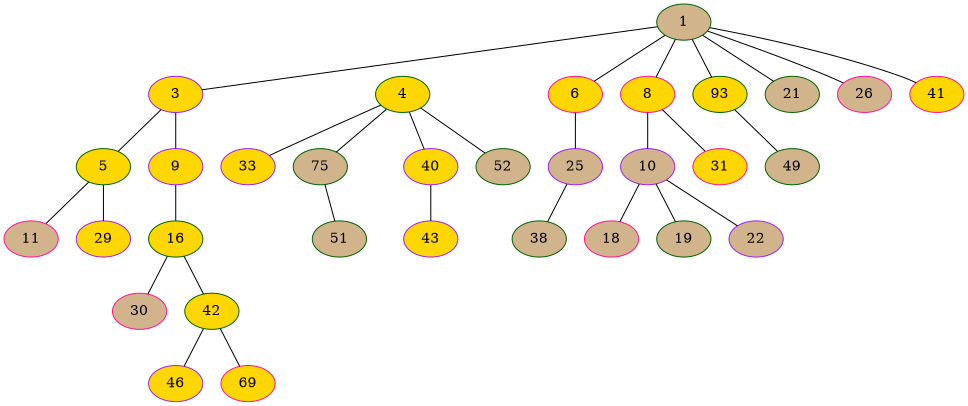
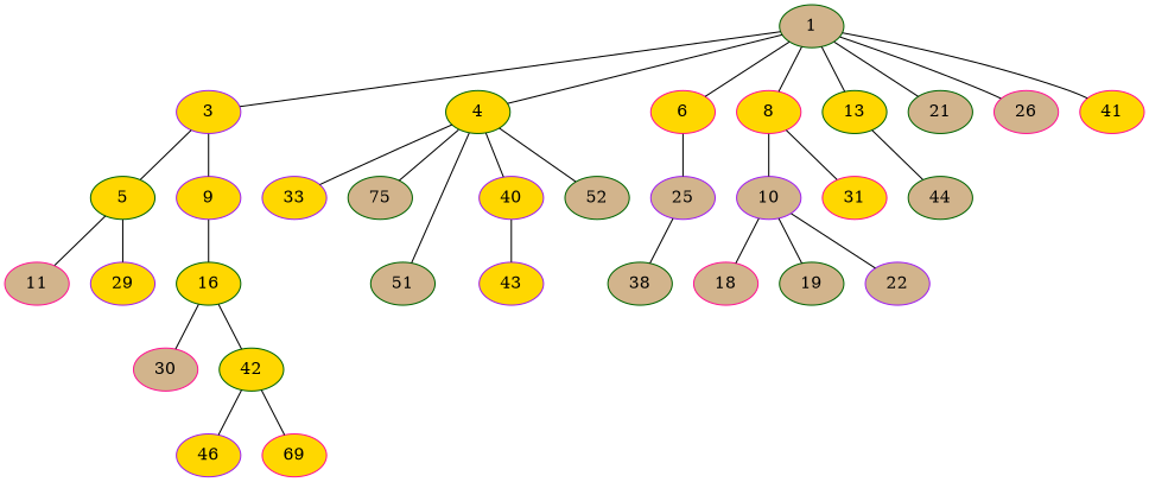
  graph {
    node [color=darkgreen fillcolor=gold style=filled]
    1 [fillcolor=tan super="+2"]
    3 [color=purple]
    4 [super="+14+7"]
    6 [color=deeppink]
    8 [color=deeppink]
-   13 [label=93]
+   13
    21 [fillcolor=tan super="+62+59+23"]
    26 [color=deeppink fillcolor=tan super="+34"]
    41 [color=deeppink]
    5 [super="+28+63"]
    9 [color=purple super="+12"]
    n12 [color=purple label=33]
    n13 [fillcolor=tan label=75 super="+57"]
    40 [color=purple super="+56"]
    51 [fillcolor=tan]
    52 [fillcolor=tan]
    25 [color=purple fillcolor=tan]
    10 [color=purple fillcolor=tan super="+15"]
    31 [color=deeppink super="+68"]
-   49 [fillcolor=tan]
+   49 [fillcolor=tan label=44]
    11 [color=deeppink fillcolor=tan super="+53"]
    29 [color=purple]
    16 [super="+33"]
    43 [color=purple]
    38 [fillcolor=tan]
    18 [color=deeppink fillcolor=tan super="+44"]
    19 [fillcolor=tan super="+55"]
    22 [color=purple fillcolor=tan]
    30 [color=deeppink fillcolor=tan super="+37"]
    42 [super="+50+45"]
    46 [color=purple]
    69 [color=deeppink]
    1 -- 3
+   1 -- 4
    1 -- 6
    1 -- 8
    1 -- 13
    1 -- 21
    1 -- 26
    1 -- 41
    3 -- 5
    3 -- 9
    4 -- n12
    4 -- n13
    4 -- 40
-   n13 -- 51
+   4 -- 51
    4 -- 52
    6 -- 25
    8 -- 10
    8 -- 31
    13 -- 49
    5 -- 11
    5 -- 29
    9 -- 16
    40 -- 43
    25 -- 38
    10 -- 18
    10 -- 19
    10 -- 22
    16 -- 30
    16 -- 42
    42 -- 46
    42 -- 69
  }
